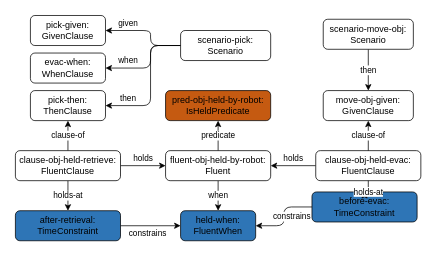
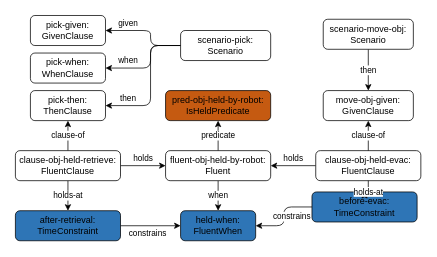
  <mxCell id="0" />
  <mxCell id="1" parent="0" />
  <mxCell id="2" value="predicate" style="edgeStyle=orthogonalEdgeStyle;shape=connector;rounded=1;orthogonalLoop=1;jettySize=auto;html=1;labelBackgroundColor=default;strokeColor=default;align=center;verticalAlign=middle;fontFamily=Helvetica;fontSize=11;fontColor=default;endArrow=classic;" edge="1" parent="1" source="4" target="5"><mxGeometry relative="1" as="geometry" /></mxCell>
  <mxCell id="3" value="when" style="edgeStyle=orthogonalEdgeStyle;shape=connector;rounded=1;orthogonalLoop=1;jettySize=auto;html=1;labelBackgroundColor=default;strokeColor=default;align=center;verticalAlign=middle;fontFamily=Helvetica;fontSize=11;fontColor=default;endArrow=classic;" edge="1" parent="1" source="4" target="6"><mxGeometry relative="1" as="geometry" /></mxCell>
  <mxCell id="4" value="fluent-obj-held-by-robot:&lt;br&gt;Fluent" style="rounded=1;whiteSpace=wrap;html=1;" vertex="1" parent="1"><mxGeometry x="220" y="200" width="140" height="40" as="geometry" /></mxCell>
  <mxCell id="5" value="pred-obj-held-by-robot: IsHeldPredicate" style="rounded=1;whiteSpace=wrap;html=1;fillColor=#C55A11;fontColor=default;" vertex="1" parent="1"><mxGeometry x="220" y="120" width="140" height="40" as="geometry" /></mxCell>
  <mxCell id="6" value="held-when: FluentWhen" style="rounded=1;whiteSpace=wrap;html=1;fillColor=#2E75B6;fontColor=default;" vertex="1" parent="1"><mxGeometry x="240" y="280" width="100" height="40" as="geometry" /></mxCell>
  <mxCell id="7" value="holds" style="edgeStyle=orthogonalEdgeStyle;shape=connector;rounded=1;orthogonalLoop=1;jettySize=auto;html=1;labelBackgroundColor=default;strokeColor=default;align=center;verticalAlign=middle;fontFamily=Helvetica;fontSize=11;fontColor=default;endArrow=classic;" edge="1" parent="1" source="10" target="4"><mxGeometry y="10" relative="1" as="geometry"><mxPoint as="offset" /></mxGeometry></mxCell>
  <mxCell id="8" value="holds-at" style="edgeStyle=orthogonalEdgeStyle;shape=connector;rounded=1;orthogonalLoop=1;jettySize=auto;html=1;labelBackgroundColor=default;strokeColor=default;align=center;verticalAlign=middle;fontFamily=Helvetica;fontSize=11;fontColor=default;endArrow=classic;" edge="1" parent="1" source="10" target="12"><mxGeometry relative="1" as="geometry" /></mxCell>
  <mxCell id="9" value="clause-of" style="edgeStyle=orthogonalEdgeStyle;shape=connector;rounded=1;orthogonalLoop=1;jettySize=auto;html=1;labelBackgroundColor=default;strokeColor=default;align=center;verticalAlign=middle;fontFamily=Helvetica;fontSize=11;fontColor=default;endArrow=classic;" edge="1" parent="1" source="10" target="16"><mxGeometry relative="1" as="geometry" /></mxCell>
  <mxCell id="10" value="clause-obj-held-retrieve: FluentClause" style="rounded=1;whiteSpace=wrap;html=1;" vertex="1" parent="1"><mxGeometry x="20" y="200" width="140" height="40" as="geometry" /></mxCell>
  <mxCell id="11" value="constrains" style="edgeStyle=orthogonalEdgeStyle;shape=connector;rounded=1;orthogonalLoop=1;jettySize=auto;html=1;labelBackgroundColor=default;strokeColor=default;align=center;verticalAlign=middle;fontFamily=Helvetica;fontSize=11;fontColor=default;endArrow=classic;" edge="1" parent="1" source="12" target="6"><mxGeometry x="-0.111" y="-10" relative="1" as="geometry"><mxPoint as="offset" /></mxGeometry></mxCell>
  <mxCell id="12" value="after-retrieval: TimeConstraint" style="rounded=1;whiteSpace=wrap;html=1;fillColor=#2E75B6;fontColor=default;" vertex="1" parent="1"><mxGeometry x="20" y="280" width="140" height="40" as="geometry" /></mxCell>
  <mxCell id="13" value="then" style="edgeStyle=orthogonalEdgeStyle;shape=connector;rounded=1;orthogonalLoop=1;jettySize=auto;html=1;labelBackgroundColor=default;strokeColor=default;align=center;verticalAlign=middle;fontFamily=Helvetica;fontSize=11;fontColor=default;endArrow=classic;" edge="1" parent="1" source="15" target="16"><mxGeometry x="0.667" y="-10" relative="1" as="geometry"><Array as="points"><mxPoint x="200" y="60" /><mxPoint x="200" y="140" /></Array><mxPoint as="offset" /></mxGeometry></mxCell>
  <mxCell id="14" value="when" style="edgeStyle=orthogonalEdgeStyle;shape=connector;rounded=1;orthogonalLoop=1;jettySize=auto;html=1;labelBackgroundColor=default;strokeColor=default;align=center;verticalAlign=middle;fontFamily=Helvetica;fontSize=11;fontColor=default;endArrow=classic;" edge="1" parent="1" source="15" target="26"><mxGeometry x="0.538" y="-10" relative="1" as="geometry"><Array as="points"><mxPoint x="200" y="60" /><mxPoint x="200" y="90" /></Array><mxPoint as="offset" /></mxGeometry></mxCell>
  <mxCell id="15" value="scenario-pick: Scenario" style="rounded=1;whiteSpace=wrap;html=1;" vertex="1" parent="1"><mxGeometry x="240" y="40" width="120" height="40" as="geometry" /></mxCell>
  <mxCell id="16" value="pick-then: ThenClause" style="rounded=1;whiteSpace=wrap;html=1;" vertex="1" parent="1"><mxGeometry x="40" y="120" width="100" height="40" as="geometry" /></mxCell>
  <mxCell id="17" value="holds" style="edgeStyle=orthogonalEdgeStyle;shape=connector;rounded=1;orthogonalLoop=1;jettySize=auto;html=1;labelBackgroundColor=default;strokeColor=default;align=center;verticalAlign=middle;fontFamily=Helvetica;fontSize=11;fontColor=default;endArrow=classic;" edge="1" parent="1" source="18" target="4"><mxGeometry y="-10" relative="1" as="geometry"><mxPoint as="offset" /></mxGeometry></mxCell>
  <mxCell id="18" value="clause-obj-held-evac: FluentClause" style="rounded=1;whiteSpace=wrap;html=1;" vertex="1" parent="1"><mxGeometry x="420" y="200" width="140" height="40" as="geometry" /></mxCell>
  <mxCell id="19" value="constrains" style="edgeStyle=orthogonalEdgeStyle;shape=connector;rounded=1;orthogonalLoop=1;jettySize=auto;html=1;labelBackgroundColor=default;strokeColor=default;align=center;verticalAlign=middle;fontFamily=Helvetica;fontSize=11;fontColor=default;endArrow=classic;" edge="1" parent="1" source="20" target="6"><mxGeometry y="10" relative="1" as="geometry"><mxPoint as="offset" /></mxGeometry></mxCell>
  <mxCell id="20" value="before-evac: TimeConstraint" style="rounded=1;whiteSpace=wrap;html=1;fillColor=#2E75B6;fontColor=default;" vertex="1" parent="1"><mxGeometry x="415" y="255" width="140" height="40" as="geometry" /></mxCell>
  <mxCell id="21" value="holds-at" style="edgeStyle=orthogonalEdgeStyle;shape=connector;rounded=1;orthogonalLoop=1;jettySize=auto;html=1;labelBackgroundColor=default;strokeColor=default;align=center;verticalAlign=middle;fontFamily=Helvetica;fontSize=11;fontColor=default;endArrow=classic;" edge="1" parent="1" source="18" target="20"><mxGeometry relative="1" as="geometry"><mxPoint x="100" y="250" as="sourcePoint" /><mxPoint x="100" y="290" as="targetPoint" /></mxGeometry></mxCell>
  <mxCell id="22" value="then" style="edgeStyle=orthogonalEdgeStyle;shape=connector;rounded=1;orthogonalLoop=1;jettySize=auto;html=1;labelBackgroundColor=default;strokeColor=default;align=center;verticalAlign=middle;fontFamily=Helvetica;fontSize=11;fontColor=default;endArrow=classic;" edge="1" parent="1" source="23" target="24"><mxGeometry relative="1" as="geometry"><mxPoint as="offset" /></mxGeometry></mxCell>
  <mxCell id="23" value="scenario-move-obj: Scenario" style="rounded=1;whiteSpace=wrap;html=1;" vertex="1" parent="1"><mxGeometry x="430" y="25" width="120" height="40" as="geometry" /></mxCell>
  <mxCell id="24" value="move-obj-given: GivenClause" style="rounded=1;whiteSpace=wrap;html=1;" vertex="1" parent="1"><mxGeometry x="430" y="120" width="120" height="40" as="geometry" /></mxCell>
  <mxCell id="25" value="pick-given: GivenClause" style="rounded=1;whiteSpace=wrap;html=1;" vertex="1" parent="1"><mxGeometry x="40" y="20" width="100" height="40" as="geometry" /></mxCell>
- <mxCell id="26" value="evac-when: WhenClause" style="rounded=1;whiteSpace=wrap;html=1;" vertex="1" parent="1"><mxGeometry x="40" y="70" width="100" height="40" as="geometry" /></mxCell>
+ <mxCell id="26" value="pick-when: WhenClause" style="rounded=1;whiteSpace=wrap;html=1;" vertex="1" parent="1"><mxGeometry x="40" y="70" width="100" height="40" as="geometry" /></mxCell>
  <mxCell id="27" value="clause-of" style="edgeStyle=orthogonalEdgeStyle;shape=connector;rounded=1;orthogonalLoop=1;jettySize=auto;html=1;labelBackgroundColor=default;strokeColor=default;align=center;verticalAlign=middle;fontFamily=Helvetica;fontSize=11;fontColor=default;endArrow=classic;" edge="1" parent="1" source="18" target="24"><mxGeometry relative="1" as="geometry"><mxPoint x="100" y="210" as="sourcePoint" /><mxPoint x="100" y="170" as="targetPoint" /></mxGeometry></mxCell>
  <mxCell id="28" value="given" style="edgeStyle=orthogonalEdgeStyle;shape=connector;rounded=1;orthogonalLoop=1;jettySize=auto;html=1;labelBackgroundColor=default;strokeColor=default;align=center;verticalAlign=middle;fontFamily=Helvetica;fontSize=11;fontColor=default;endArrow=classic;" edge="1" parent="1" source="15" target="25"><mxGeometry x="0.5" y="-10" relative="1" as="geometry"><Array as="points"><mxPoint x="200" y="60" /><mxPoint x="200" y="40" /></Array><mxPoint as="offset" /><mxPoint x="50" y="-300" as="sourcePoint" /><mxPoint x="130" y="-350" as="targetPoint" /></mxGeometry></mxCell>
